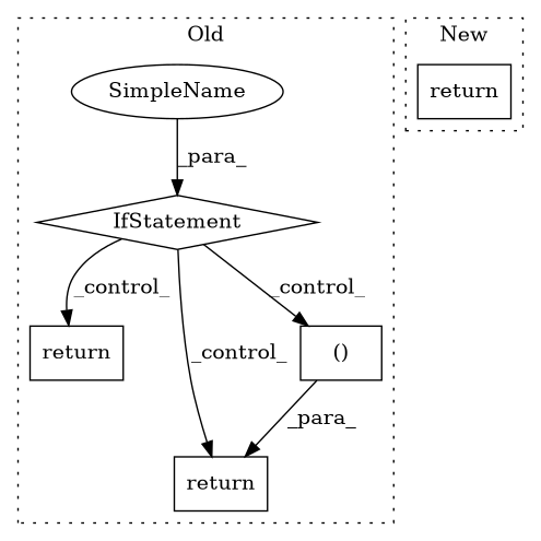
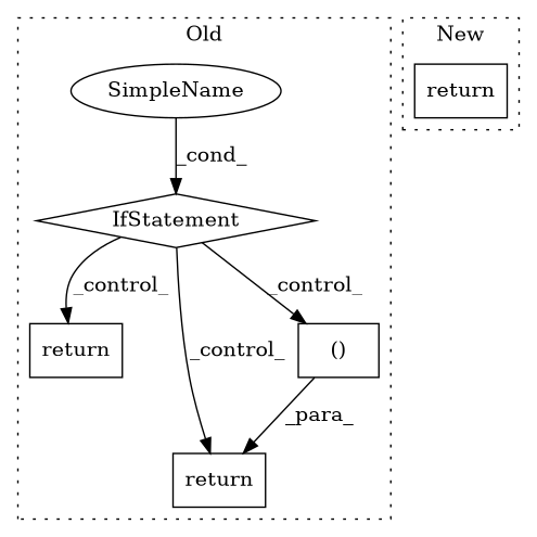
  digraph {
    node [a=41 l=16 shape=box]
    n1 [a=25 l="4,2" label=IfStatement s="1741,1761" shape=diamond]
    n2 [l=14 label=return s=1857]
    n3 [a=42 label=SimpleName s=1745 shape=ellipse]
    n4 [label=return s=1773]
    n5 [a=106 l=51 label="()" s=1789]
    n6 [l=7 label=return s=1946]
    subgraph cluster_1 {
      label=Old
      style=dotted
      n1
      n2
      n3
      n4
      n5
    }
    subgraph cluster_2 {
      label=New
      style=dotted
      n6
    }
    n1 -> n2 [label=_control_]
    n1 -> n4 [label=_control_]
    n1 -> n5 [label=_control_]
-   n3 -> n1 [label=_para_]
+   n3 -> n1 [label=_cond_]
    n5 -> n4 [label=_para_]
  }
